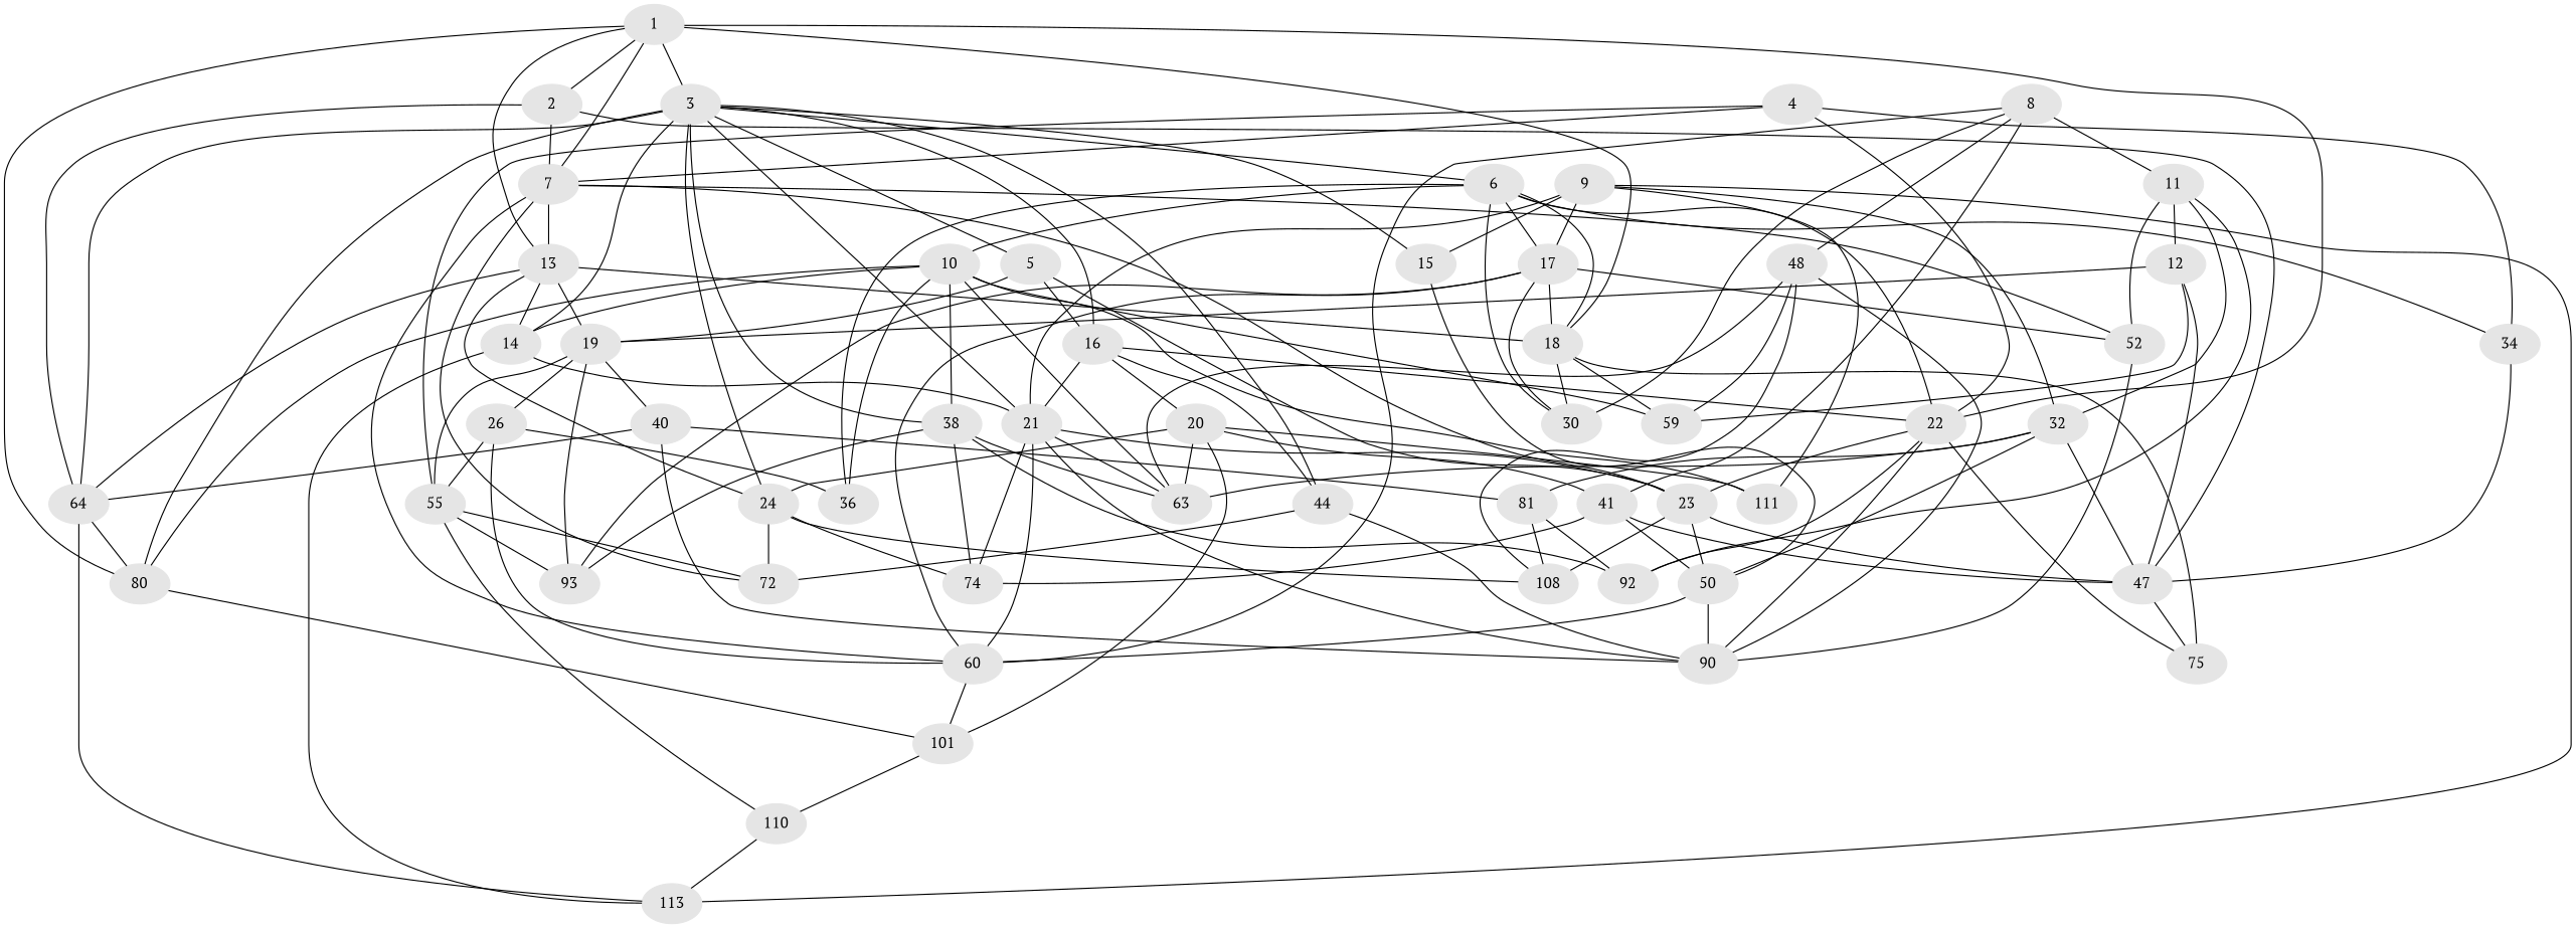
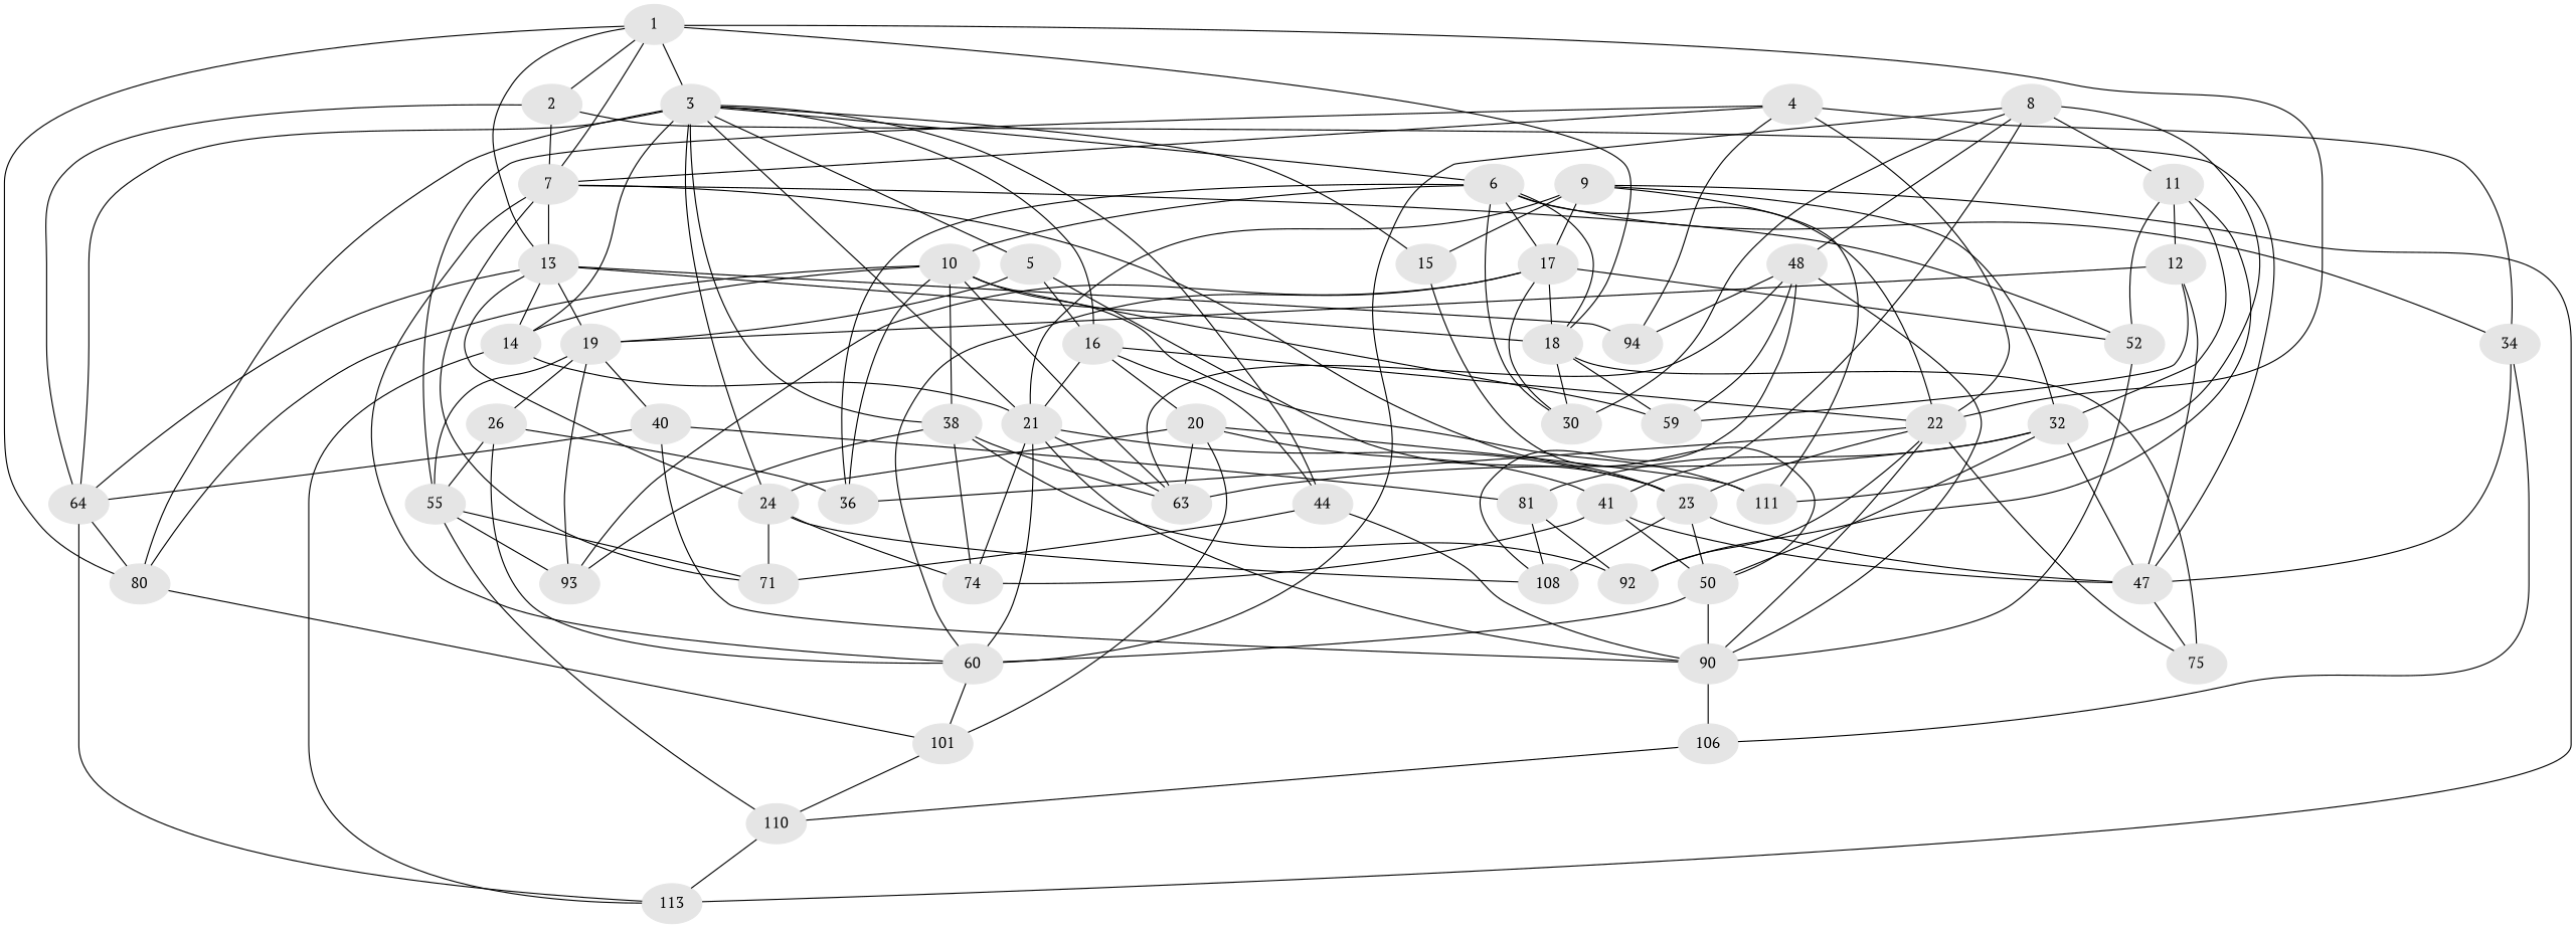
  graph {
    fontname="PT Serif"
    node [color=gray90 fontname="PT Serif" style=filled]
    edge [fontname="PT Serif"]
    1 [super="+85"]
    2
    3 [super="+112+39+58"]
    7 [super="+57"]
    13 [super="+28"]
    18 [super="+99+53"]
    22 [super="+73+56"]
    80 [super="+100"]
    47 [super="+70+76"]
    64 [super="+114"]
    5
    6 [super="+31+84"]
    14 [super="+96"]
    15
    16 [super="+82"]
    21 [super="+107+79"]
    24 [super="+95"]
    38 [super="+54"]
    44
    23 [super="+27"]
    52
    60 [super="+68+61"]
-   72
+   72 [label=71]
+   94
    19 [super="+86+35"]
    30
    59
    75
    36
    92
    90 [super="+98+105"]
    101
    113
    34
    10 [super="+25+29"]
    17 [super="+45"]
    50 [super="+65"]
    20 [super="+77"]
    63 [super="+97"]
    74
    108
    93
    4 [super="+88"]
    55 [super="+69"]
+   106
    110
    26
    40
    111
    8 [super="+46"]
    11 [super="+78"]
    41 [super="+83"]
    48 [super="+66"]
    32 [super="+51"]
    12 [super="+37"]
    9 [super="+33"]
    81
    1 -- 2
    1 -- 3
    1 -- 7
    1 -- 13
    1 -- 18 [weight=2]
    1 -- 22
    1 -- 80
    2 -- 7
    2 -- 47
    2 -- 64
    3 -- 80 [weight=2]
    3 -- 64
    3 -- 5
    3 -- 6
    3 -- 14 [weight=2]
    3 -- 15
    3 -- 16
    3 -- 21
    3 -- 24
    3 -- 38
    3 -- 44
    7 -- 13
    7 -- 23
    7 -- 52
    7 -- 60
    7 -- 72
    13 -- 18
    13 -- 64
    13 -- 14
    13 -- 24
+   13 -- 94 [weight=2]
    13 -- 19 [weight=2]
    18 -- 30
    18 -- 59
    18 -- 75 [weight=2]
    22 -- 23
    22 -- 75
+   22 -- 36
    22 -- 92
    22 -- 90
    80 -- 101
    47 -- 75
    64 -- 80
    64 -- 113
    5 -- 16
    5 -- 23
    5 -- 19
    6 -- 18
    6 -- 22
    6 -- 30
    6 -- 36
    6 -- 34
    6 -- 10
    6 -- 17
    14 -- 21
    14 -- 113
    15 -- 50
    16 -- 22
    16 -- 21
    16 -- 44
    16 -- 20
    21 -- 23 [weight=2]
    21 -- 60
    21 -- 90
    21 -- 63
    21 -- 74
    24 -- 72
    24 -- 74
    24 -- 108
    38 -- 92
    38 -- 63
    38 -- 74
    38 -- 93
    44 -- 72
    44 -- 90
    23 -- 47
    23 -- 50
    23 -- 108
    52 -- 90
    60 -- 101
    19 -- 93
    19 -- 55
    19 -- 26
    19 -- 40
+   90 -- 106
    101 -- 110
    34 -- 47
+   34 -- 106
    10 -- 80
    10 -- 14
    10 -- 38
    10 -- 59
    10 -- 36
    10 -- 63
    10 -- 111
    17 -- 18
    17 -- 52
    17 -- 60
    17 -- 30
    17 -- 93
    50 -- 60
    50 -- 90
    20 -- 24
    20 -- 101
    20 -- 63
    20 -- 111
    20 -- 41
    4 -- 7
    4 -- 22 [weight=2]
+   4 -- 94
    4 -- 34
    4 -- 55
    55 -- 72
    55 -- 93
    55 -- 110
+   106 -- 110
    110 -- 113
    26 -- 60
    26 -- 36
    26 -- 55
    40 -- 64
    40 -- 90
    40 -- 81
    8 -- 60 [weight=2]
    8 -- 30
+   8 -- 111
    8 -- 11 [weight=2]
    8 -- 41
    8 -- 48
    11 -- 52
    11 -- 92
    11 -- 32
    11 -- 12
    41 -- 47 [weight=2]
    41 -- 50
    41 -- 74
+   48 -- 94
    48 -- 59
    48 -- 90
    48 -- 63
    48 -- 108
    32 -- 47 [weight=2]
    32 -- 50
    32 -- 63
    32 -- 81
    12 -- 47
    12 -- 19 [weight=3]
    12 -- 59
    9 -- 15
    9 -- 21
    9 -- 113
    9 -- 17
    9 -- 111
    9 -- 32
    81 -- 92
    81 -- 108
  }
